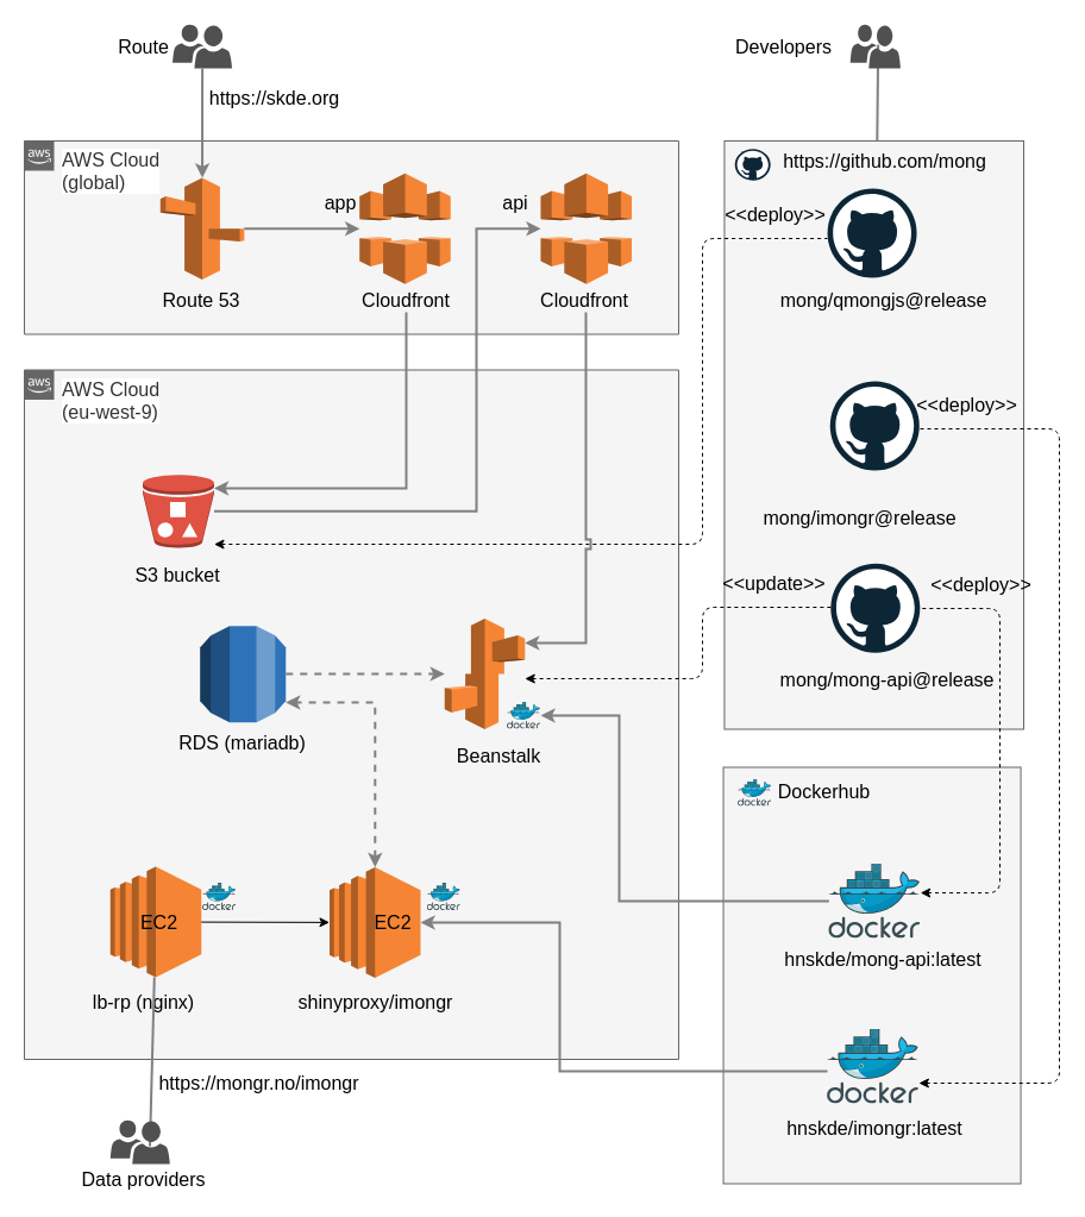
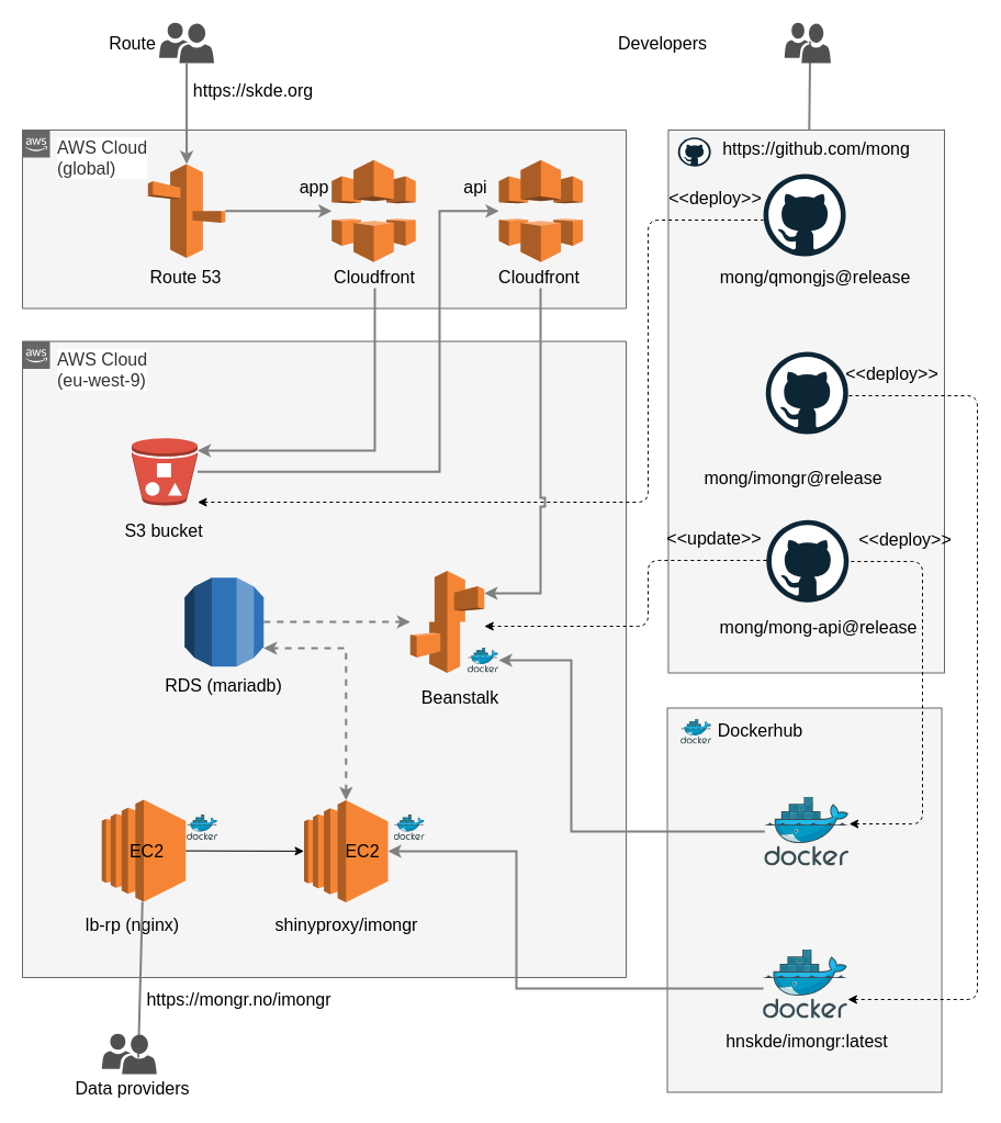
  <mxCell id="0" />
  <mxCell id="1" parent="0" />
  <mxCell id="2" value="&lt;font style=&quot;font-size: 16px&quot;&gt;AWS Cloud&lt;br&gt;(eu-west-9)&lt;/font&gt;" style="points=[[0,0],[0.25,0],[0.5,0],[0.75,0],[1,0],[1,0.25],[1,0.5],[1,0.75],[1,1],[0.75,1],[0.5,1],[0.25,1],[0,1],[0,0.75],[0,0.5],[0,0.25]];outlineConnect=0;html=1;whiteSpace=wrap;fontSize=12;fontStyle=0;shape=mxgraph.aws4.group;grIcon=mxgraph.aws4.group_aws_cloud_alt;strokeColor=#666666;fillColor=#f5f5f5;verticalAlign=top;align=left;spacingLeft=30;fontColor=#333333;dashed=0;labelBackgroundColor=#ffffff;" parent="1" vertex="1"><mxGeometry x="20" y="310.5" width="550" height="579.5" as="geometry" /></mxCell>
  <mxCell id="3" value="" style="rounded=0;whiteSpace=wrap;html=1;labelBackgroundColor=#ffffff;fillColor=#f5f5f5;strokeColor=#666666;fontColor=#333333;" parent="1" vertex="1"><mxGeometry x="607.55" y="644.5" width="250" height="350" as="geometry" /></mxCell>
  <mxCell id="4" value="" style="rounded=0;whiteSpace=wrap;html=1;labelBackgroundColor=#ffffff;fillColor=#f5f5f5;strokeColor=#666666;fontColor=#333333;" parent="1" vertex="1"><mxGeometry x="608.45" y="118" width="251.55" height="494.5" as="geometry" /></mxCell>
  <mxCell id="5" value="&lt;font style=&quot;font-size: 16px&quot;&gt;AWS Cloud &lt;br&gt;(global)&lt;/font&gt;" style="points=[[0,0],[0.25,0],[0.5,0],[0.75,0],[1,0],[1,0.25],[1,0.5],[1,0.75],[1,1],[0.75,1],[0.5,1],[0.25,1],[0,1],[0,0.75],[0,0.5],[0,0.25]];outlineConnect=0;html=1;whiteSpace=wrap;fontSize=12;fontStyle=0;shape=mxgraph.aws4.group;grIcon=mxgraph.aws4.group_aws_cloud_alt;strokeColor=#666666;fillColor=#f5f5f5;verticalAlign=top;align=left;spacingLeft=30;fontColor=#333333;dashed=0;labelBackgroundColor=#ffffff;" parent="1" vertex="1"><mxGeometry x="20" y="118" width="550" height="162.5" as="geometry" /></mxCell>
  <mxCell id="6" value="" style="pointerEvents=1;shadow=0;dashed=0;html=1;strokeColor=none;labelPosition=center;verticalLabelPosition=bottom;verticalAlign=top;align=center;fillColor=#505050;shape=mxgraph.mscae.intune.user_group" parent="1" vertex="1"><mxGeometry x="144.5" width="50" height="37" as="geometry" y="20" /></mxCell>
  <mxCell id="7" value="" style="outlineConnect=0;dashed=0;verticalLabelPosition=bottom;verticalAlign=top;align=center;html=1;shape=mxgraph.aws3.cloudfront;fillColor=#F58536;gradientColor=none;" parent="1" vertex="1"><mxGeometry x="301.75" y="145.25" width="76.5" height="93" as="geometry" /></mxCell>
  <mxCell id="8" value="" style="outlineConnect=0;dashed=0;verticalLabelPosition=bottom;verticalAlign=top;align=center;html=1;shape=mxgraph.aws3.cloudfront;fillColor=#F58536;gradientColor=none;" parent="1" vertex="1"><mxGeometry x="454.02" y="145.25" width="76.5" height="93" as="geometry" /></mxCell>
  <mxCell id="9" value="" style="outlineConnect=0;dashed=0;verticalLabelPosition=bottom;verticalAlign=top;align=center;html=1;shape=mxgraph.aws3.bucket_with_objects;fillColor=#E05243;gradientColor=none;" parent="1" vertex="1"><mxGeometry x="119.5" y="398.5" width="60" height="61.5" as="geometry" /></mxCell>
  <mxCell id="10" value="S3 bucket" style="text;html=1;strokeColor=none;fillColor=none;align=center;verticalAlign=middle;whiteSpace=wrap;rounded=0;fontSize=16;" parent="1" vertex="1"><mxGeometry x="103.38" y="473.25" width="92.25" height="20" as="geometry" /></mxCell>
  <mxCell id="11" value="" style="outlineConnect=0;dashed=0;verticalLabelPosition=bottom;verticalAlign=top;align=center;html=1;shape=mxgraph.aws3.route_53;fillColor=#F58536;gradientColor=none;" parent="1" vertex="1"><mxGeometry x="134.31" y="149" width="70.5" height="85.5" as="geometry" /></mxCell>
  <mxCell id="12" value="Route 53" style="text;html=1;strokeColor=none;fillColor=none;align=center;verticalAlign=middle;whiteSpace=wrap;rounded=0;fontSize=16;" parent="1" vertex="1"><mxGeometry x="122.63" y="242" width="92.25" height="20" as="geometry" /></mxCell>
  <mxCell id="13" value="app" style="text;html=1;strokeColor=none;fillColor=none;align=center;verticalAlign=middle;whiteSpace=wrap;rounded=0;fontSize=16;" parent="1" vertex="1"><mxGeometry x="239.76" y="160" width="92.25" height="20" as="geometry" /></mxCell>
  <mxCell id="14" value="Cloudfront" style="text;html=1;strokeColor=none;fillColor=none;align=center;verticalAlign=middle;whiteSpace=wrap;rounded=0;fontSize=16;" parent="1" vertex="1"><mxGeometry x="445.26" y="242" width="92.25" height="20" as="geometry" /></mxCell>
  <mxCell id="15" style="rounded=0;orthogonalLoop=1;jettySize=auto;html=1;startArrow=classic;startFill=1;endArrow=none;endFill=0;strokeColor=#808080;strokeWidth=2;edgeStyle=elbowEdgeStyle;" parent="1" source="8" target="9" edge="1"><mxGeometry relative="1" as="geometry"><mxPoint x="420" y="467" as="sourcePoint" /><mxPoint x="250" y="457.5" as="targetPoint" /><Array as="points"><mxPoint x="400" y="320" /><mxPoint x="410" y="340" /></Array></mxGeometry></mxCell>
  <mxCell id="16" value="api" style="text;html=1;strokeColor=none;fillColor=none;align=center;verticalAlign=middle;whiteSpace=wrap;rounded=0;fontSize=16;" parent="1" vertex="1"><mxGeometry x="386.75" y="160" width="92.25" height="20" as="geometry" /></mxCell>
  <mxCell id="17" value="" style="dashed=0;outlineConnect=0;html=1;align=center;labelPosition=center;verticalLabelPosition=bottom;verticalAlign=top;shape=mxgraph.weblogos.github" parent="1" vertex="1"><mxGeometry x="695.06" y="158" width="75" height="75" as="geometry" /></mxCell>
  <mxCell id="18" value="" style="outlineConnect=0;dashed=0;verticalLabelPosition=bottom;verticalAlign=top;align=center;html=1;shape=mxgraph.aws3.elastic_beanstalk;fillColor=#F58534;gradientColor=none;" parent="1" vertex="1"><mxGeometry x="373.26" y="519.5" width="67.5" height="93" as="geometry" /></mxCell>
  <mxCell id="19" value="mong/qmongjs@release" style="text;html=1;strokeColor=none;fillColor=none;align=center;verticalAlign=middle;whiteSpace=wrap;rounded=0;fontSize=16;" parent="1" vertex="1"><mxGeometry x="655.05" y="242" width="175" height="20" as="geometry" /></mxCell>
  <mxCell id="20" value="Beanstalk" style="text;html=1;strokeColor=none;fillColor=none;align=center;verticalAlign=middle;whiteSpace=wrap;rounded=0;fontSize=16;" parent="1" vertex="1"><mxGeometry x="373.26" y="624.5" width="92.25" height="20" as="geometry" /></mxCell>
  <mxCell id="21" value="" style="dashed=0;outlineConnect=0;html=1;align=center;labelPosition=center;verticalLabelPosition=bottom;verticalAlign=top;shape=mxgraph.weblogos.github" parent="1" vertex="1"><mxGeometry x="697.8" y="473.25" width="75" height="75" as="geometry" /></mxCell>
  <mxCell id="22" value="mong/mong-api@release" style="text;html=1;strokeColor=none;fillColor=none;align=center;verticalAlign=middle;whiteSpace=wrap;rounded=0;fontSize=16;" parent="1" vertex="1"><mxGeometry x="642.8" y="561.25" width="205" height="20" as="geometry" /></mxCell>
  <mxCell id="23" value="&amp;lt;&amp;lt;deploy&amp;gt;&amp;gt;" style="html=1;verticalAlign=middle;labelBackgroundColor=none;endArrow=none;endFill=0;dashed=1;startArrow=classic;startFill=1;fontSize=16;edgeStyle=orthogonalEdgeStyle;align=center;" parent="1" source="9" target="17" edge="1"><mxGeometry x="0.883" y="20" width="160" relative="1" as="geometry"><mxPoint x="590" y="456.5" as="sourcePoint" /><mxPoint x="750" y="456.5" as="targetPoint" /><Array as="points"><mxPoint x="590" y="457" /><mxPoint x="590" y="200" /></Array><mxPoint x="1" as="offset" /></mxGeometry></mxCell>
  <mxCell id="24" value="&amp;lt;&amp;lt;deploy&amp;gt;&amp;gt;" style="html=1;verticalAlign=bottom;labelBackgroundColor=none;endArrow=none;endFill=0;dashed=1;startArrow=classic;startFill=1;exitX=1;exitY=0.39;exitDx=0;exitDy=0;exitPerimeter=0;fontSize=16;align=center;edgeStyle=orthogonalEdgeStyle;" parent="1" source="25" target="21" edge="1"><mxGeometry x="0.727" y="-8" width="160" relative="1" as="geometry"><mxPoint x="710" y="701" as="sourcePoint" /><mxPoint x="770.01" y="711.5" as="targetPoint" /><Array as="points"><mxPoint x="840" y="750" /><mxPoint x="840" y="511" /></Array><mxPoint as="offset" /></mxGeometry></mxCell>
  <mxCell id="25" value="" style="aspect=fixed;html=1;points=[];align=center;image;fontSize=12;image=img/lib/mscae/Docker.svg;" parent="1" vertex="1"><mxGeometry x="696.34" y="725.5" width="76.83" height="63" as="geometry" /></mxCell>
  <mxCell id="26" value="&amp;lt;&amp;lt;update&amp;gt;&amp;gt;" style="html=1;verticalAlign=middle;labelBackgroundColor=none;endArrow=none;endFill=0;dashed=1;startArrow=classic;startFill=1;edgeStyle=orthogonalEdgeStyle;fontSize=16;align=center;" parent="1" source="18" target="21" edge="1"><mxGeometry x="0.699" y="20" width="160" relative="1" as="geometry"><mxPoint x="726.83" y="708.07" as="sourcePoint" /><mxPoint x="860" y="708.015" as="targetPoint" /><Array as="points"><mxPoint x="590" y="570" /><mxPoint x="590" y="510" /></Array><mxPoint as="offset" /></mxGeometry></mxCell>
  <mxCell id="27" style="rounded=0;orthogonalLoop=1;jettySize=auto;html=1;startArrow=none;startFill=0;endArrow=classic;endFill=1;strokeColor=#808080;strokeWidth=2;edgeStyle=elbowEdgeStyle;" parent="1" source="25" target="28" edge="1"><mxGeometry relative="1" as="geometry"><mxPoint x="620" y="704.5" as="sourcePoint" /><mxPoint x="417" y="704.5" as="targetPoint" /><Array as="points"><mxPoint x="520" y="670.5" /></Array></mxGeometry></mxCell>
  <mxCell id="28" value="" style="aspect=fixed;html=1;points=[];align=center;image;fontSize=12;image=img/lib/mscae/Docker.svg;" parent="1" vertex="1"><mxGeometry x="425.97" y="589.5" width="28.05" height="23" as="geometry" /></mxCell>
  <mxCell id="29" value="" style="dashed=0;outlineConnect=0;html=1;align=center;labelPosition=center;verticalLabelPosition=bottom;verticalAlign=top;shape=mxgraph.weblogos.github" parent="1" vertex="1"><mxGeometry x="617.19" y="124.75" width="30" height="26.5" as="geometry" /></mxCell>
  <mxCell id="30" value="Dockerhub" style="text;html=1;align=center;verticalAlign=middle;resizable=0;points=[];autosize=1;fontSize=16;" parent="1" vertex="1"><mxGeometry x="647.09" y="654.5" width="90" height="20" as="geometry" /></mxCell>
  <mxCell id="31" value="" style="aspect=fixed;html=1;points=[];align=center;image;fontSize=12;image=img/lib/mscae/Docker.svg;" parent="1" vertex="1"><mxGeometry x="620.04" y="654.5" width="28.05" height="23" as="geometry" /></mxCell>
- <mxCell id="32" value="hnskde/mong-api:latest" style="text;html=1;strokeColor=none;fillColor=none;align=center;verticalAlign=middle;whiteSpace=wrap;rounded=0;fontSize=16;" parent="1" vertex="1"><mxGeometry x="650.04" y="795.5" width="184.3" height="20" as="geometry" /></mxCell>
  <mxCell id="33" style="rounded=0;orthogonalLoop=1;jettySize=auto;html=1;startArrow=classic;startFill=1;endArrow=none;endFill=0;strokeColor=#808080;strokeWidth=2;edgeStyle=orthogonalEdgeStyle;jumpStyle=sharp;" parent="1" source="18" target="14" edge="1"><mxGeometry relative="1" as="geometry"><mxPoint x="365.38" y="637.5" as="sourcePoint" /><mxPoint x="492" y="238" as="targetPoint" /><Array as="points"><mxPoint x="492" y="540" /></Array></mxGeometry></mxCell>
  <mxCell id="34" style="rounded=0;orthogonalLoop=1;jettySize=auto;html=1;startArrow=none;startFill=0;endArrow=classic;endFill=1;strokeColor=#808080;strokeWidth=2;dashed=1;" parent="1" source="35" target="18" edge="1"><mxGeometry relative="1" as="geometry"><mxPoint x="411.51" y="770.5" as="sourcePoint" /><mxPoint x="335.32" y="731.5" as="targetPoint" /><Array as="points"><mxPoint x="270" y="566" /><mxPoint x="300" y="566" /></Array></mxGeometry></mxCell>
  <mxCell id="35" value="" style="outlineConnect=0;dashed=0;verticalLabelPosition=bottom;verticalAlign=top;align=center;html=1;shape=mxgraph.aws3.rds;fillColor=#2E73B8;gradientColor=none;" parent="1" vertex="1"><mxGeometry x="167.76" y="525.75" width="72" height="81" as="geometry" /></mxCell>
  <mxCell id="36" value="RDS (mariadb)" style="text;html=1;strokeColor=none;fillColor=none;align=center;verticalAlign=middle;whiteSpace=wrap;rounded=0;fontSize=16;" parent="1" vertex="1"><mxGeometry x="140.33" y="613.5" width="126.87" height="20" as="geometry" /></mxCell>
  <mxCell id="37" style="rounded=0;orthogonalLoop=1;jettySize=auto;html=1;startArrow=classic;startFill=1;endArrow=classic;endFill=1;strokeColor=#808080;strokeWidth=2;dashed=1;edgeStyle=orthogonalEdgeStyle;" parent="1" source="46" target="35" edge="1"><mxGeometry relative="1" as="geometry"><mxPoint x="405.934" y="860" as="sourcePoint" /><mxPoint x="240.85" y="800" as="targetPoint" /><Array as="points"><mxPoint x="315" y="590" /></Array></mxGeometry></mxCell>
  <mxCell id="38" value="" style="aspect=fixed;html=1;points=[];align=center;image;fontSize=12;image=img/lib/mscae/Docker.svg;" parent="1" vertex="1"><mxGeometry x="358.7" y="742" width="28.05" height="23" as="geometry" /></mxCell>
  <mxCell id="39" value="" style="aspect=fixed;html=1;points=[];align=center;image;fontSize=12;image=img/lib/mscae/Docker.svg;" parent="1" vertex="1"><mxGeometry x="695.05" y="864.5" width="76.83" height="63" as="geometry" /></mxCell>
  <mxCell id="40" value="hnskde/imongr:latest" style="text;html=1;strokeColor=none;fillColor=none;align=center;verticalAlign=middle;whiteSpace=wrap;rounded=0;fontSize=16;" parent="1" vertex="1"><mxGeometry x="642.89" y="937.5" width="184.3" height="20" as="geometry" /></mxCell>
  <mxCell id="41" value="" style="dashed=0;outlineConnect=0;html=1;align=center;labelPosition=center;verticalLabelPosition=bottom;verticalAlign=top;shape=mxgraph.weblogos.github" parent="1" vertex="1"><mxGeometry x="697.26" y="320" width="75" height="75" as="geometry" /></mxCell>
  <mxCell id="42" value="mong/imongr@release" style="text;html=1;strokeColor=none;fillColor=none;align=center;verticalAlign=middle;whiteSpace=wrap;rounded=0;fontSize=16;" parent="1" vertex="1"><mxGeometry x="635.06" y="425" width="175" height="20" as="geometry" /></mxCell>
  <mxCell id="43" value="&amp;lt;&amp;lt;deploy&amp;gt;&amp;gt;" style="html=1;verticalAlign=middle;labelBackgroundColor=none;endArrow=none;endFill=0;dashed=1;startArrow=classic;startFill=1;fontSize=16;align=center;edgeStyle=orthogonalEdgeStyle;" parent="1" source="39" target="41" edge="1"><mxGeometry x="0.899" y="-20" width="160" relative="1" as="geometry"><mxPoint x="758.12" y="1325.07" as="sourcePoint" /><mxPoint x="720" y="1070" as="targetPoint" /><Array as="points"><mxPoint x="890" y="910" /><mxPoint x="890" y="360" /></Array><mxPoint as="offset" /></mxGeometry></mxCell>
  <mxCell id="44" style="rounded=0;orthogonalLoop=1;jettySize=auto;html=1;startArrow=none;startFill=0;endArrow=classic;endFill=1;strokeColor=#808080;strokeWidth=2;edgeStyle=orthogonalEdgeStyle;" parent="1" source="39" target="46" edge="1"><mxGeometry relative="1" as="geometry"><mxPoint x="744.77" y="1260.5" as="sourcePoint" /><mxPoint x="444.65" y="910" as="targetPoint" /><Array as="points"><mxPoint x="470" y="900" /><mxPoint x="470" y="775" /></Array></mxGeometry></mxCell>
  <mxCell id="45" value="Route" style="text;html=1;align=center;verticalAlign=middle;resizable=0;points=[];autosize=1;fontSize=16;" parent="1" vertex="1"><mxGeometry x="89.5" y="28.5" width="60" height="20" as="geometry" /></mxCell>
  <mxCell id="46" value="" style="outlineConnect=0;dashed=0;verticalLabelPosition=bottom;verticalAlign=top;align=center;html=1;shape=mxgraph.aws3.ec2;fillColor=#F58534;gradientColor=none;fontSize=16;" parent="1" vertex="1"><mxGeometry x="276.51" y="728.5" width="76.5" height="93" as="geometry" /></mxCell>
  <mxCell id="47" value="EC2" style="text;html=1;strokeColor=none;fillColor=none;align=center;verticalAlign=middle;whiteSpace=wrap;rounded=0;fontSize=16;" parent="1" vertex="1"><mxGeometry x="306.59" y="765" width="46.42" height="20" as="geometry" /></mxCell>
  <mxCell id="48" value="" style="outlineConnect=0;dashed=0;verticalLabelPosition=bottom;verticalAlign=top;align=center;html=1;shape=mxgraph.aws3.ec2;fillColor=#F58534;gradientColor=none;fontSize=16;" parent="1" vertex="1"><mxGeometry x="92.26" y="728" width="76.5" height="93" as="geometry" /></mxCell>
  <mxCell id="49" value="" style="rounded=0;orthogonalLoop=1;jettySize=auto;html=1;startArrow=none;startFill=0;endArrow=classic;endFill=1;fontSize=16;align=right;" parent="1" source="48" target="46" edge="1"><mxGeometry relative="1" as="geometry" /></mxCell>
  <mxCell id="50" value="EC2" style="text;html=1;strokeColor=none;fillColor=none;align=center;verticalAlign=middle;whiteSpace=wrap;rounded=0;fontSize=16;" parent="1" vertex="1"><mxGeometry x="100.88" y="765" width="64.62" height="20" as="geometry" /></mxCell>
  <mxCell id="51" value="lb-rp (nginx)" style="text;html=1;align=center;verticalAlign=middle;resizable=0;points=[];autosize=1;fontSize=16;" parent="1" vertex="1"><mxGeometry x="70" y="831.5" width="100" height="20" as="geometry" /></mxCell>
  <mxCell id="52" value="shinyproxy/imongr" style="text;html=1;align=center;verticalAlign=middle;resizable=0;points=[];autosize=1;fontSize=16;" parent="1" vertex="1"><mxGeometry x="239.76" y="831.5" width="150" height="20" as="geometry" /></mxCell>
  <mxCell id="53" style="rounded=0;orthogonalLoop=1;jettySize=auto;html=1;startArrow=none;startFill=0;endArrow=none;endFill=0;strokeColor=#808080;strokeWidth=2;entryX=0.665;entryY=0.595;entryDx=0;entryDy=0;entryPerimeter=0;" parent="1" source="48" target="54" edge="1"><mxGeometry relative="1" as="geometry"><mxPoint x="352.76" y="1368" as="sourcePoint" /><mxPoint x="352.86" y="1267" as="targetPoint" /></mxGeometry></mxCell>
  <mxCell id="54" value="" style="pointerEvents=1;shadow=0;dashed=0;html=1;strokeColor=none;labelPosition=center;verticalLabelPosition=bottom;verticalAlign=top;align=center;fillColor=#505050;shape=mxgraph.mscae.intune.user_group" parent="1" vertex="1"><mxGeometry x="92.26" y="941" width="50" height="37" as="geometry" /></mxCell>
  <mxCell id="55" value="Data providers" style="text;html=1;align=center;verticalAlign=middle;resizable=0;points=[];autosize=1;fontSize=16;" parent="1" vertex="1"><mxGeometry x="59.5" y="981" width="120" height="20" as="geometry" /></mxCell>
  <mxCell id="56" value="https://mongr.no/imongr" style="text;html=1;align=center;verticalAlign=middle;resizable=0;points=[];autosize=1;fontSize=16;" parent="1" vertex="1"><mxGeometry x="126.59" y="900" width="180" height="20" as="geometry" /></mxCell>
  <mxCell id="57" value="https://skde.org" style="text;html=1;align=center;verticalAlign=middle;resizable=0;points=[];autosize=1;fontSize=16;" parent="1" vertex="1"><mxGeometry x="170" y="71.5" width="120" height="20" as="geometry" /></mxCell>
  <mxCell id="58" style="rounded=0;orthogonalLoop=1;jettySize=auto;html=1;startArrow=none;startFill=0;endArrow=none;endFill=0;strokeColor=#808080;strokeWidth=2;entryX=0.556;entryY=0.459;entryDx=0;entryDy=0;entryPerimeter=0;" parent="1" source="4" target="59" edge="1"><mxGeometry relative="1" as="geometry"><mxPoint x="981" y="69" as="sourcePoint" /><mxPoint x="585.1" y="85.5" as="targetPoint" /></mxGeometry></mxCell>
  <mxCell id="59" value="" style="pointerEvents=1;shadow=0;dashed=0;html=1;strokeColor=none;labelPosition=center;verticalLabelPosition=bottom;verticalAlign=top;align=center;fillColor=#505050;shape=mxgraph.mscae.intune.user_group" parent="1" vertex="1"><mxGeometry x="714.21" width="42.19" height="37" as="geometry" y="20" /></mxCell>
- <mxCell id="60" value="Developers" style="text;html=1;align=center;verticalAlign=middle;resizable=0;points=[];autosize=1;fontSize=16;" parent="1" vertex="1"><mxGeometry x="607.55" y="28.5" width="100" height="20" as="geometry" /></mxCell>
+ <mxCell id="60" value="Developers" style="text;html=1;align=center;verticalAlign=middle;resizable=0;points=[];autosize=1;fontSize=16;" parent="1" vertex="1"><mxGeometry x="552.55" y="28.5" width="100" height="20" as="geometry" /></mxCell>
  <mxCell id="61" value="https://github.com/mong" style="text;html=1;align=center;verticalAlign=middle;resizable=0;points=[];autosize=1;fontSize=16;" parent="1" vertex="1"><mxGeometry x="648.09" y="124.75" width="190" height="20" as="geometry" /></mxCell>
  <mxCell id="62" style="rounded=0;orthogonalLoop=1;jettySize=auto;html=1;startArrow=classic;startFill=1;endArrow=none;endFill=0;strokeColor=#808080;strokeWidth=2;" parent="1" source="7" target="11" edge="1"><mxGeometry relative="1" as="geometry"><mxPoint x="169.667" y="407.5" as="sourcePoint" /><mxPoint x="170.264" y="268" as="targetPoint" /></mxGeometry></mxCell>
  <mxCell id="63" value="Cloudfront" style="text;html=1;strokeColor=none;fillColor=none;align=center;verticalAlign=middle;whiteSpace=wrap;rounded=0;fontSize=16;" parent="1" vertex="1"><mxGeometry x="294.5" y="242" width="92.25" height="20" as="geometry" /></mxCell>
  <mxCell id="64" style="rounded=0;orthogonalLoop=1;jettySize=auto;html=1;startArrow=classic;startFill=1;endArrow=none;endFill=0;strokeColor=#808080;strokeWidth=2;edgeStyle=orthogonalEdgeStyle;" parent="1" source="9" target="63" edge="1"><mxGeometry relative="1" as="geometry"><mxPoint x="428.407" y="426.25" as="sourcePoint" /><mxPoint x="357.531" y="238.25" as="targetPoint" /><Array as="points"><mxPoint x="341" y="410" /></Array></mxGeometry></mxCell>
  <mxCell id="65" style="rounded=0;orthogonalLoop=1;jettySize=auto;html=1;startArrow=classic;startFill=1;endArrow=none;endFill=0;strokeColor=#808080;strokeWidth=2;" parent="1" source="11" edge="1"><mxGeometry relative="1" as="geometry"><mxPoint x="169.5" y="158" as="sourcePoint" /><mxPoint x="169.6" y="57" as="targetPoint" /></mxGeometry></mxCell>
  <mxCell id="66" value="" style="aspect=fixed;html=1;points=[];align=center;image;fontSize=12;image=img/lib/mscae/Docker.svg;" vertex="1" parent="1"><mxGeometry x="170" y="742" width="28.05" height="23" as="geometry" /></mxCell>
